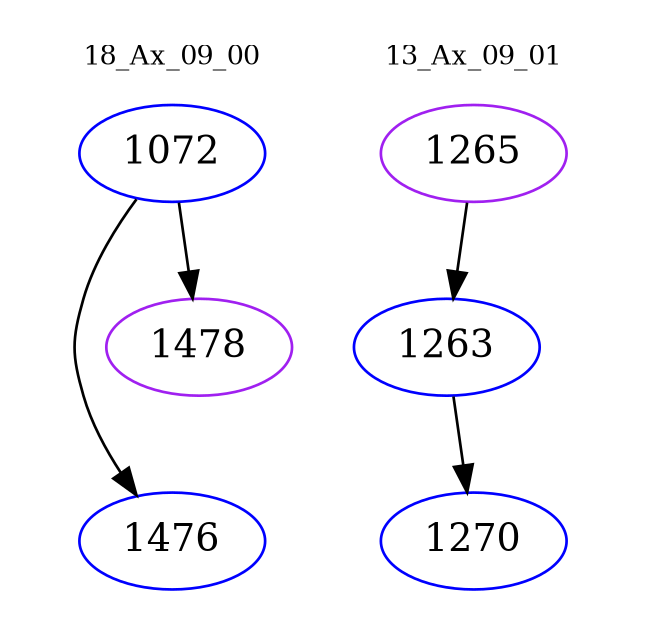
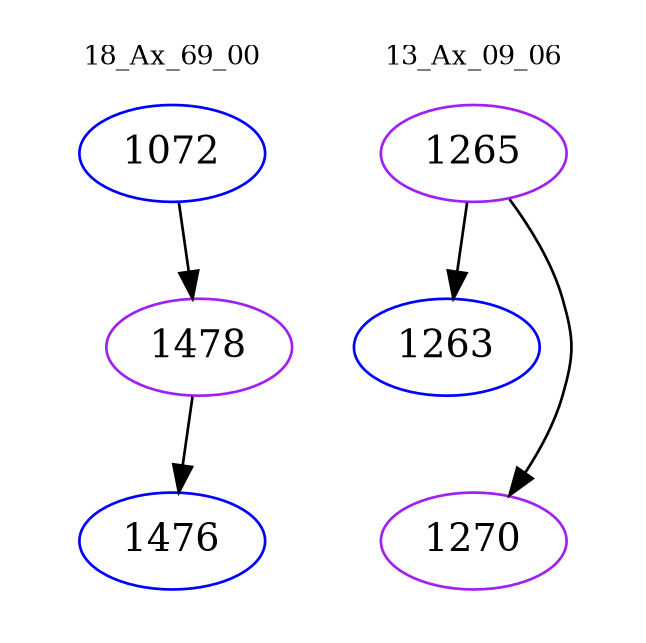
  digraph {
    node [color=blue]
    edge [color=black]
    n1 [label=1072]
    n2 [label=1476]
    n3 [color=purple label=1478]
    n4 [color=purple label=1265]
    n5 [label=1263]
-   n6 [label=1270]
+   n6 [color=purple label=1270]
    subgraph cluster_1 {
      color=white
      fontsize=10
-     label="18_Ax_09_00"
+     label="18_Ax_69_00"
      n1
      n2
      n3
    }
    subgraph cluster_2 {
      color=white
      fontsize=10
-     label="13_Ax_09_01"
+     label="13_Ax_09_06"
      n4
      n5
      n6
    }
-   n1 -> n2
+   n3 -> n2
    n1 -> n3
    n4 -> n5
-   n5 -> n6
+   n4 -> n6
  }
